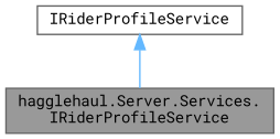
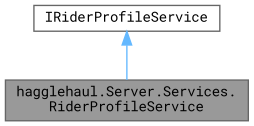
  digraph {
    fontname="Roboto Mono"
    node [color=gray40 fontname="Roboto Mono" fontsize=10 shape=box style=filled]
-   n1 [fillcolor=grey60 fontcolor=black height=0.2 label="hagglehaul.Server.Services.\lIRiderProfileService" width=0.4]
+   n1 [fillcolor=grey60 fontcolor=black height=0.2 label="hagglehaul.Server.Services.\lRiderProfileService" width=0.4]
    n2 [fillcolor=white height=0.2 label=IRiderProfileService width=0.4]
    n2 -> n1 [color=steelblue1 dir=back fontname="Roboto Mono" fontsize=10 labelfontname=Helvetica labelfontsize=10 style=solid]
  }
